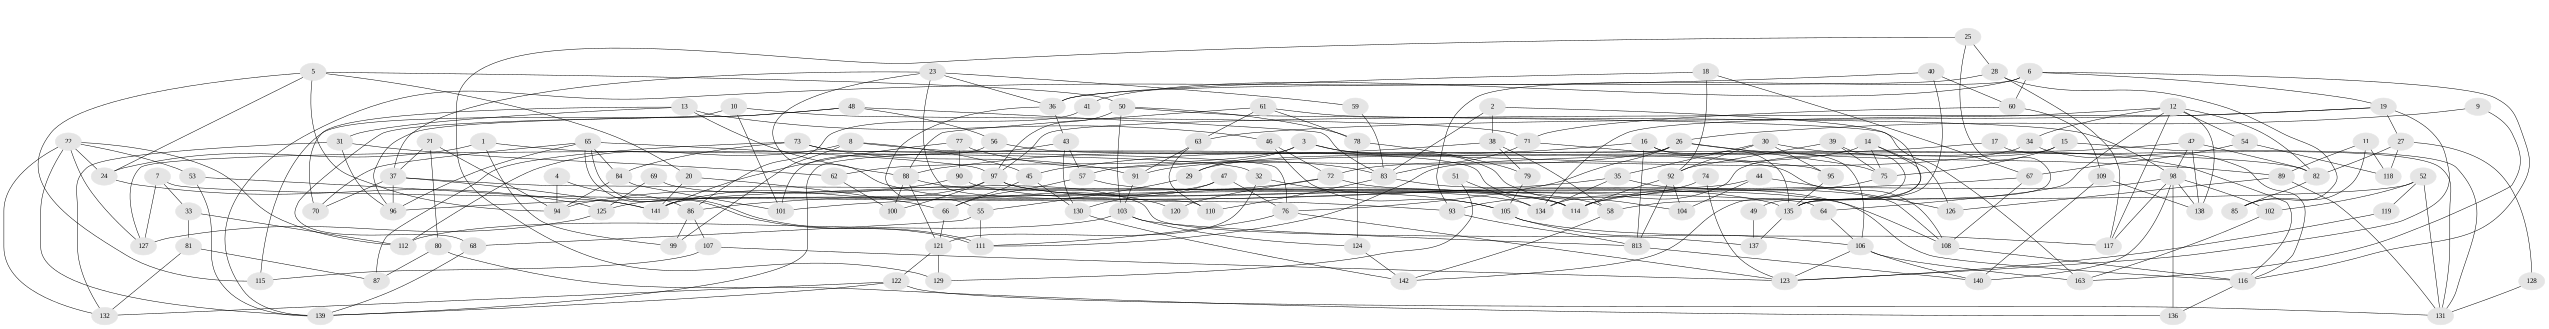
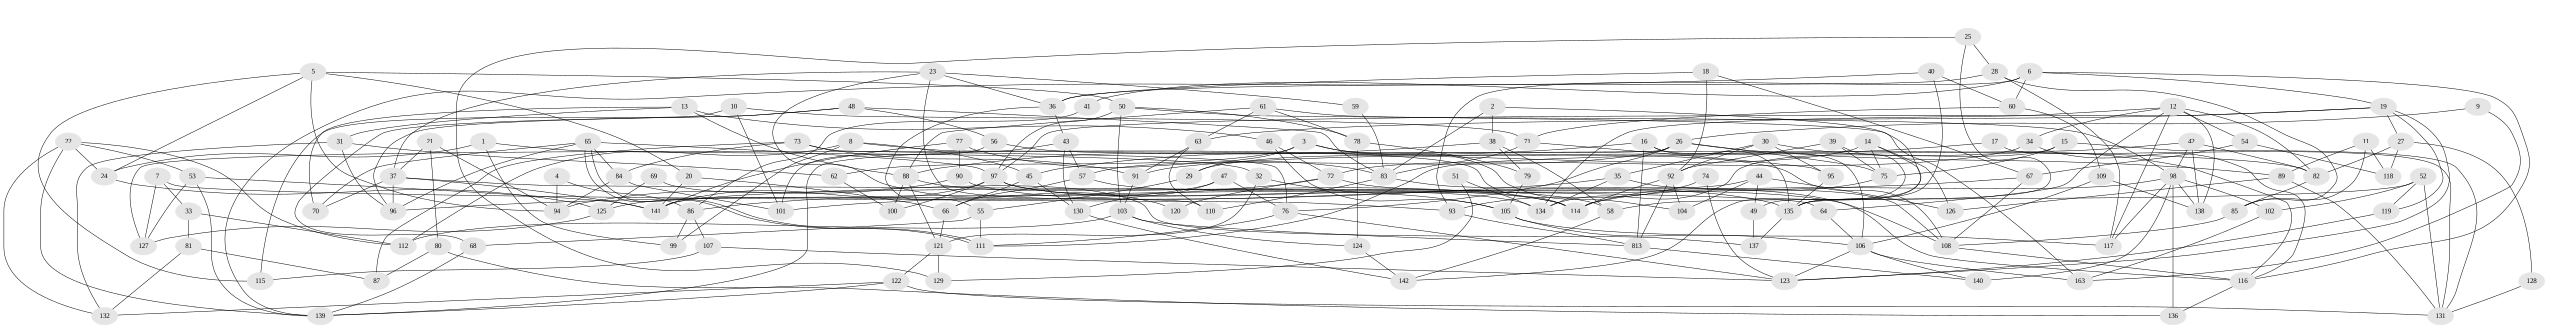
  graph {
    fontname="Liberation Serif"
    node [color=gray90 fontname="Liberation Serif" style=filled]
    edge [fontname="Liberation Serif"]
    1
    24
    32
    99
    125
    105
    121
    2
    38
    49
    83
    88
    58
    79
    137
    116
    110
    3
    29
    62
    104
    108
    55
    100
    4
    86
    94
    107
    5
    20
    50
    115
    66
    141
    n35 [label=163]
    97
    78
    103
    56
    101
    82
    6
    19
    41
    60
    93
    27
    63
    119
    123
    71
    109
    n53 [label=813]
    136
    7
    33
    127
    112
    81
    8
    45
    114
    130
    9
    26
    89
    75
    57
    76
    10
    95
    11
    85
    118
    126
    131
    12
    34
    54
    64
    117
    134
    138
    72
    67
    106
    13
    31
    46
    70
    132
    96
    14
    135
    15
    16
    140
    17
    91
    18
    36
    92
    43
    128
    21
    37
    80
    87
    22
    53
    139
    23
    59
    120
    25
    28
    129
    111
    68
    30
    35
    122
    142
    39
    40
    42
    98
    102
    44
    47
    48
    124
    51
    52
    61
    65
    84
    69
    73
    74
    77
    90
    1 -- 24
    1 -- 32
    1 -- 99
    24 -- 125
    32 -- 105
    32 -- 121
    125 -- 127
    105 -- 117
    105 -- 106
    121 -- 129
    121 -- 122
    2 -- 38
    2 -- 49
    2 -- 83
    38 -- 88
    38 -- 58
    38 -- 79
    49 -- 137
    83 -- 116
    83 -- 110
    88 -- 121
    88 -- 100
    88 -- 114
    58 -- 142
    79 -- 105
    116 -- 136
    3 -- 29
    3 -- 62
    3 -- 104
    3 -- 108
    29 -- 55
    62 -- 100
    108 -- 116
    55 -- 111
    55 -- 68
    4 -- 86
    4 -- 94
    86 -- 99
    86 -- 107
    107 -- 115
    107 -- 123
    5 -- 24
    5 -- 94
    5 -- 20
    5 -- 50
    5 -- 115
    20 -- 66
    20 -- 141
    50 -- n35
    50 -- 97
    50 -- 78
    50 -- 103
    66 -- 121
    97 -- 100
    97 -- 141
    97 -- 114
    97 -- 134
    78 -- 79
    78 -- 124
    103 -- n53
    103 -- 112
    103 -- 124
    56 -- 101
    56 -- 82
    82 -- 85
    6 -- 116
    6 -- 19
    6 -- 41
    6 -- 60
    6 -- 93
    19 -- 97
    19 -- 27
    19 -- 63
+   19 -- 119
    19 -- 123
    41 -- 86
    60 -- 71
    60 -- 109
    93 -- n53
    27 -- 82
    27 -- 118
    27 -- 128
    63 -- 110
    63 -- 91
    119 -- 123
    71 -- 83
    71 -- 95
    109 -- 138
-   109 -- 140
+   109 -- 106
    n53 -- 140
    7 -- 93
    7 -- 33
    7 -- 127
    33 -- 112
    33 -- 81
    81 -- 132
    81 -- 87
    8 -- 99
    8 -- 112
    8 -- 45
    8 -- 114
    45 -- 66
    45 -- 130
    130 -- 142
    9 -- n35
    9 -- 26
    26 -- 127
    26 -- 89
    26 -- 75
    26 -- 57
    26 -- 76
    89 -- 126
    89 -- 131
    75 -- 114
    57 -- 58
    57 -- 66
    76 -- 123
    76 -- 111
    10 -- 115
    10 -- 101
    10 -- 71
    95 -- 135
    11 -- 89
    11 -- 85
    11 -- 118
+   85 -- 108
    12 -- 82
    12 -- 34
    12 -- 54
    12 -- 64
    12 -- 117
    12 -- 134
    12 -- 138
    34 -- 116
    34 -- 72
    54 -- 118
    54 -- 67
    64 -- 106
    72 -- 108
    72 -- 86
    72 -- 120
    67 -- 108
    67 -- 101
    106 -- n35
    106 -- 123
    106 -- 140
    13 -- 88
    13 -- 31
    13 -- 46
    13 -- 70
    31 -- 62
    31 -- 132
    31 -- 96
    46 -- 105
    46 -- 72
    14 -- 29
    14 -- 75
    14 -- 126
    14 -- 135
    135 -- 137
    15 -- 75
    15 -- 131
    15 -- 134
    16 -- n53
    16 -- 45
    16 -- 106
    16 -- 135
    17 -- 131
    17 -- 91
    91 -- 103
    18 -- 67
    18 -- 36
    18 -- 92
    36 -- 55
    36 -- 43
    92 -- 104
    92 -- n53
    92 -- 114
    43 -- 130
    43 -- 57
    43 -- 139
    128 -- 131
    21 -- 94
    21 -- 37
    21 -- 80
    37 -- 141
    37 -- 64
    37 -- 70
    37 -- 96
    80 -- 136
    80 -- 87
    22 -- 24
-   22 -- 127
+   53 -- 127
    22 -- 112
    22 -- 132
    22 -- 53
    22 -- 139
    53 -- 141
    53 -- 139
    23 -- 110
    23 -- 36
    23 -- 37
    23 -- 59
    23 -- 120
    59 -- 83
    25 -- 135
    25 -- 28
    25 -- 129
    28 -- 85
    28 -- 117
    28 -- 36
    68 -- 139
    30 -- 116
    30 -- 95
    30 -- 92
    30 -- 35
    35 -- 108
    35 -- 134
    35 -- 96
    122 -- 131
    122 -- 132
    122 -- 139
    39 -- 75
    39 -- 92
    39 -- 142
    40 -- 60
    40 -- 135
    40 -- 139
    42 -- 82
    42 -- 138
    42 -- 111
    42 -- 98
    98 -- 136
    98 -- 114
    98 -- 117
    98 -- 138
    98 -- 140
    98 -- 102
    102 -- n35
+   44 -- 49
    44 -- 104
    44 -- 141
    44 -- 126
    47 -- 125
    47 -- 130
    47 -- 76
    48 -- 83
    48 -- 56
    48 -- 96
    48 -- 68
    124 -- 142
    51 -- 134
    51 -- 129
    52 -- 58
    52 -- 119
    52 -- 131
    52 -- 102
    61 -- 88
    61 -- 78
    61 -- 63
    61 -- 98
    65 -- 97
    65 -- 70
    65 -- 96
    65 -- 111
    65 -- 111
    65 -- 84
    84 -- 94
    84 -- 101
    69 -- 125
    69 -- 137
    73 -- 76
    73 -- 91
    73 -- 87
    73 -- 84
    74 -- 93
    74 -- 123
    77 -- 83
    77 -- 141
    77 -- 90
    90 -- 94
    90 -- 135
  }
